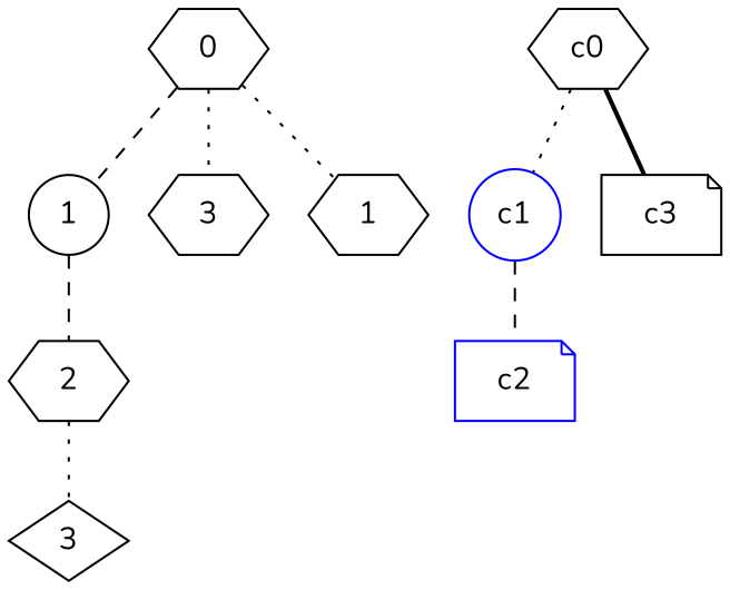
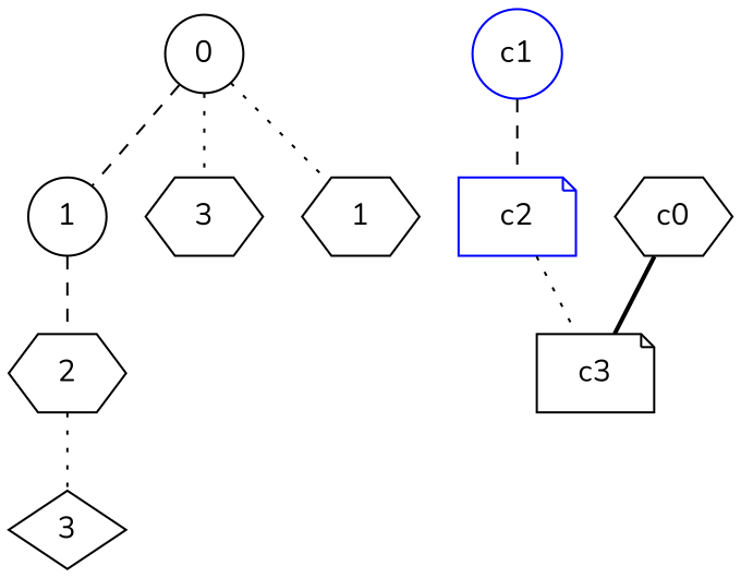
  graph {
    fontname=Nunito
    node [color=black fontname=Nunito shape=hexagon]
    edge [fontname=Nunito style=dotted]
-   n1 [label=0]
+   n1 [label=0 shape=circle]
    n2 [label=1 shape=circle]
    n3 [label=3]
    n4 [label=1]
    n5 [label=2]
    n6 [label=3 shape=diamond]
    c1 [color=blue shape=circle]
    c0
    c3 [shape=note]
    c2 [color=blue shape=note]
    n1 -- n2 [style=dashed]
    n1 -- n3
    n1 -- n4
    n2 -- n5 [style=dashed]
    n5 -- n6
    c1 -- c2 [style=dashed]
-   c0 -- c1
    c0 -- c3 [style=bold]
+   c2 -- c3
  }
